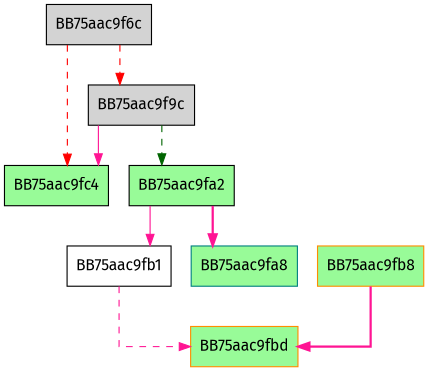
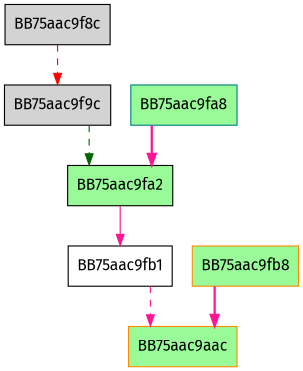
  digraph {
    fontname="Fira Sans"
    splines=ortho
    node [color=black fillcolor=palegreen fontname="Fira Sans" shape=box style=filled]
    edge [color=deeppink fontname="Fira Sans" style=dashed]
-   BB75aac9f8c [fillcolor=lightgrey label=BB75aac9f6c]
-   BB75aac9fc4
+   BB75aac9f8c [fillcolor=lightgrey]
    BB75aac9f9c [fillcolor=lightgrey]
    BB75aac9fa2
    BB75aac9fb1 [fillcolor=white]
    BB75aac9fa8 [color=teal]
-   BB75aac9fbd [color=darkorange]
+   BB75aac9fbd [color=darkorange label=BB75aac9aac]
    BB75aac9fb8 [color=darkorange]
-   BB75aac9f8c -> BB75aac9fc4 [color=red]
    BB75aac9f8c -> BB75aac9f9c [color=red]
-   BB75aac9f9c -> BB75aac9fc4 [style=solid]
    BB75aac9f9c -> BB75aac9fa2 [color=darkgreen]
    BB75aac9fa2 -> BB75aac9fb1 [style=solid]
-   BB75aac9fa2 -> BB75aac9fa8 [style=bold]
+   BB75aac9fa8 -> BB75aac9fa2 [style=bold]
    BB75aac9fb1 -> BB75aac9fbd
    BB75aac9fb8 -> BB75aac9fbd [style=bold]
  }
